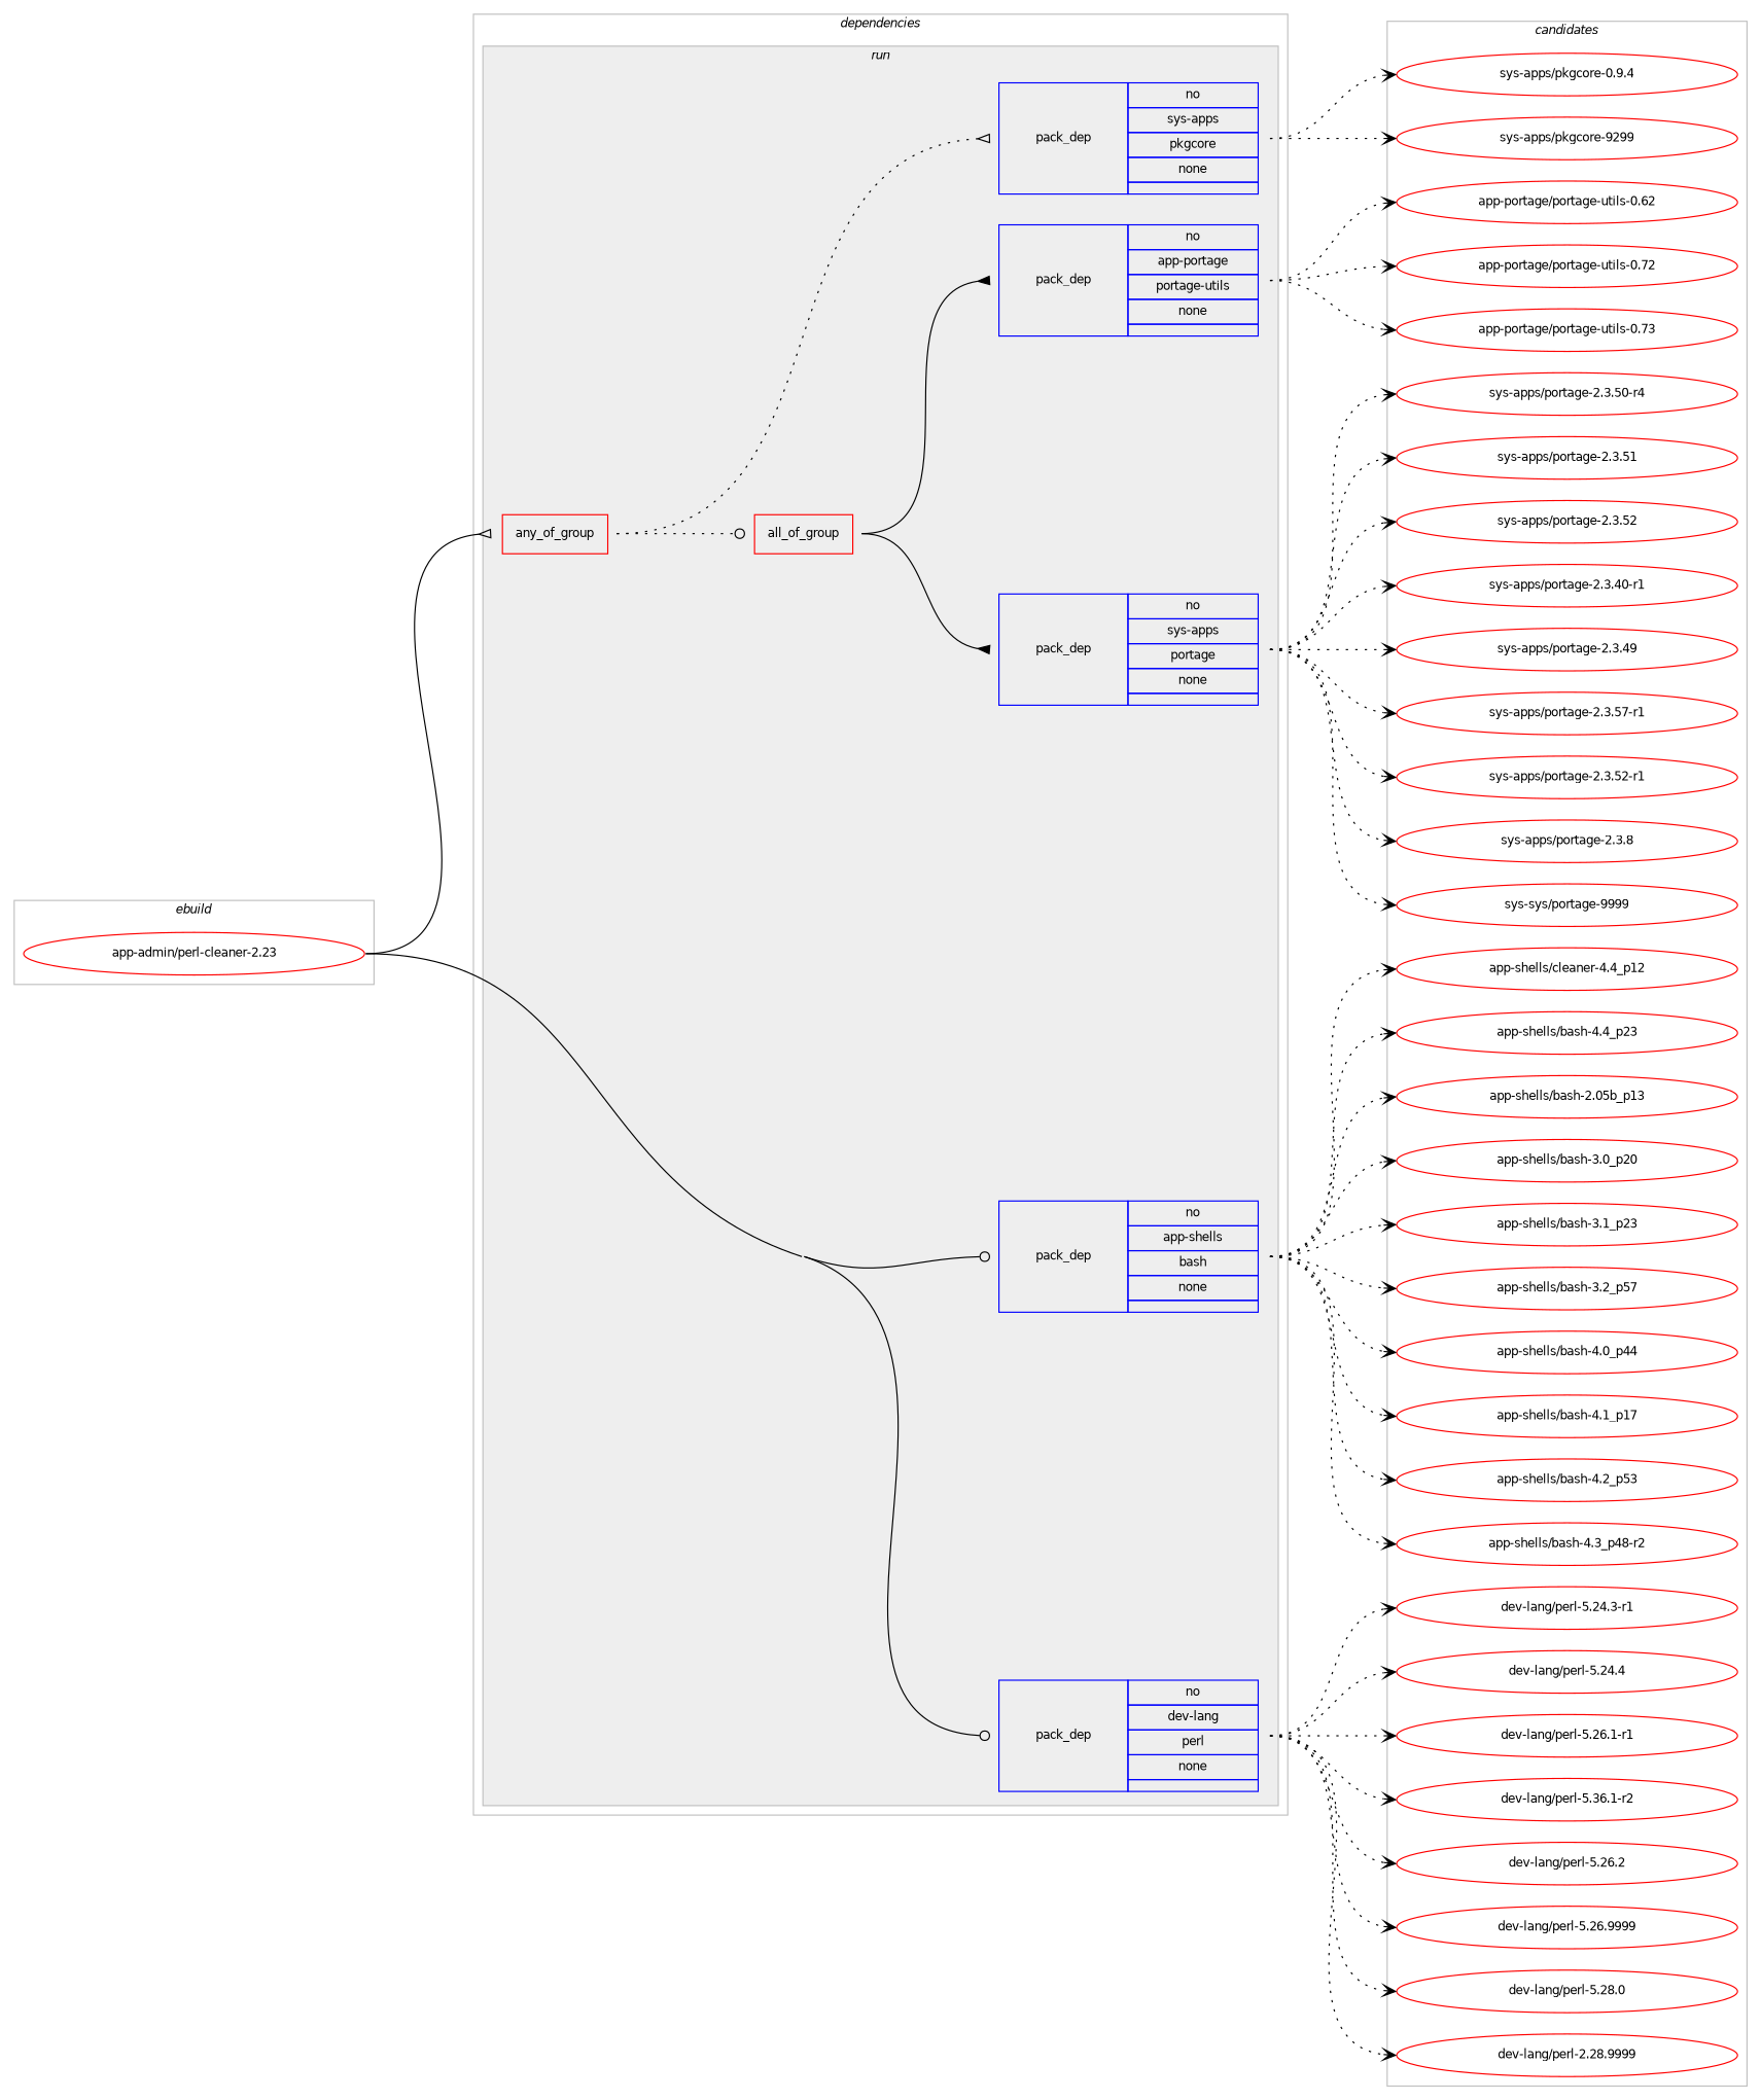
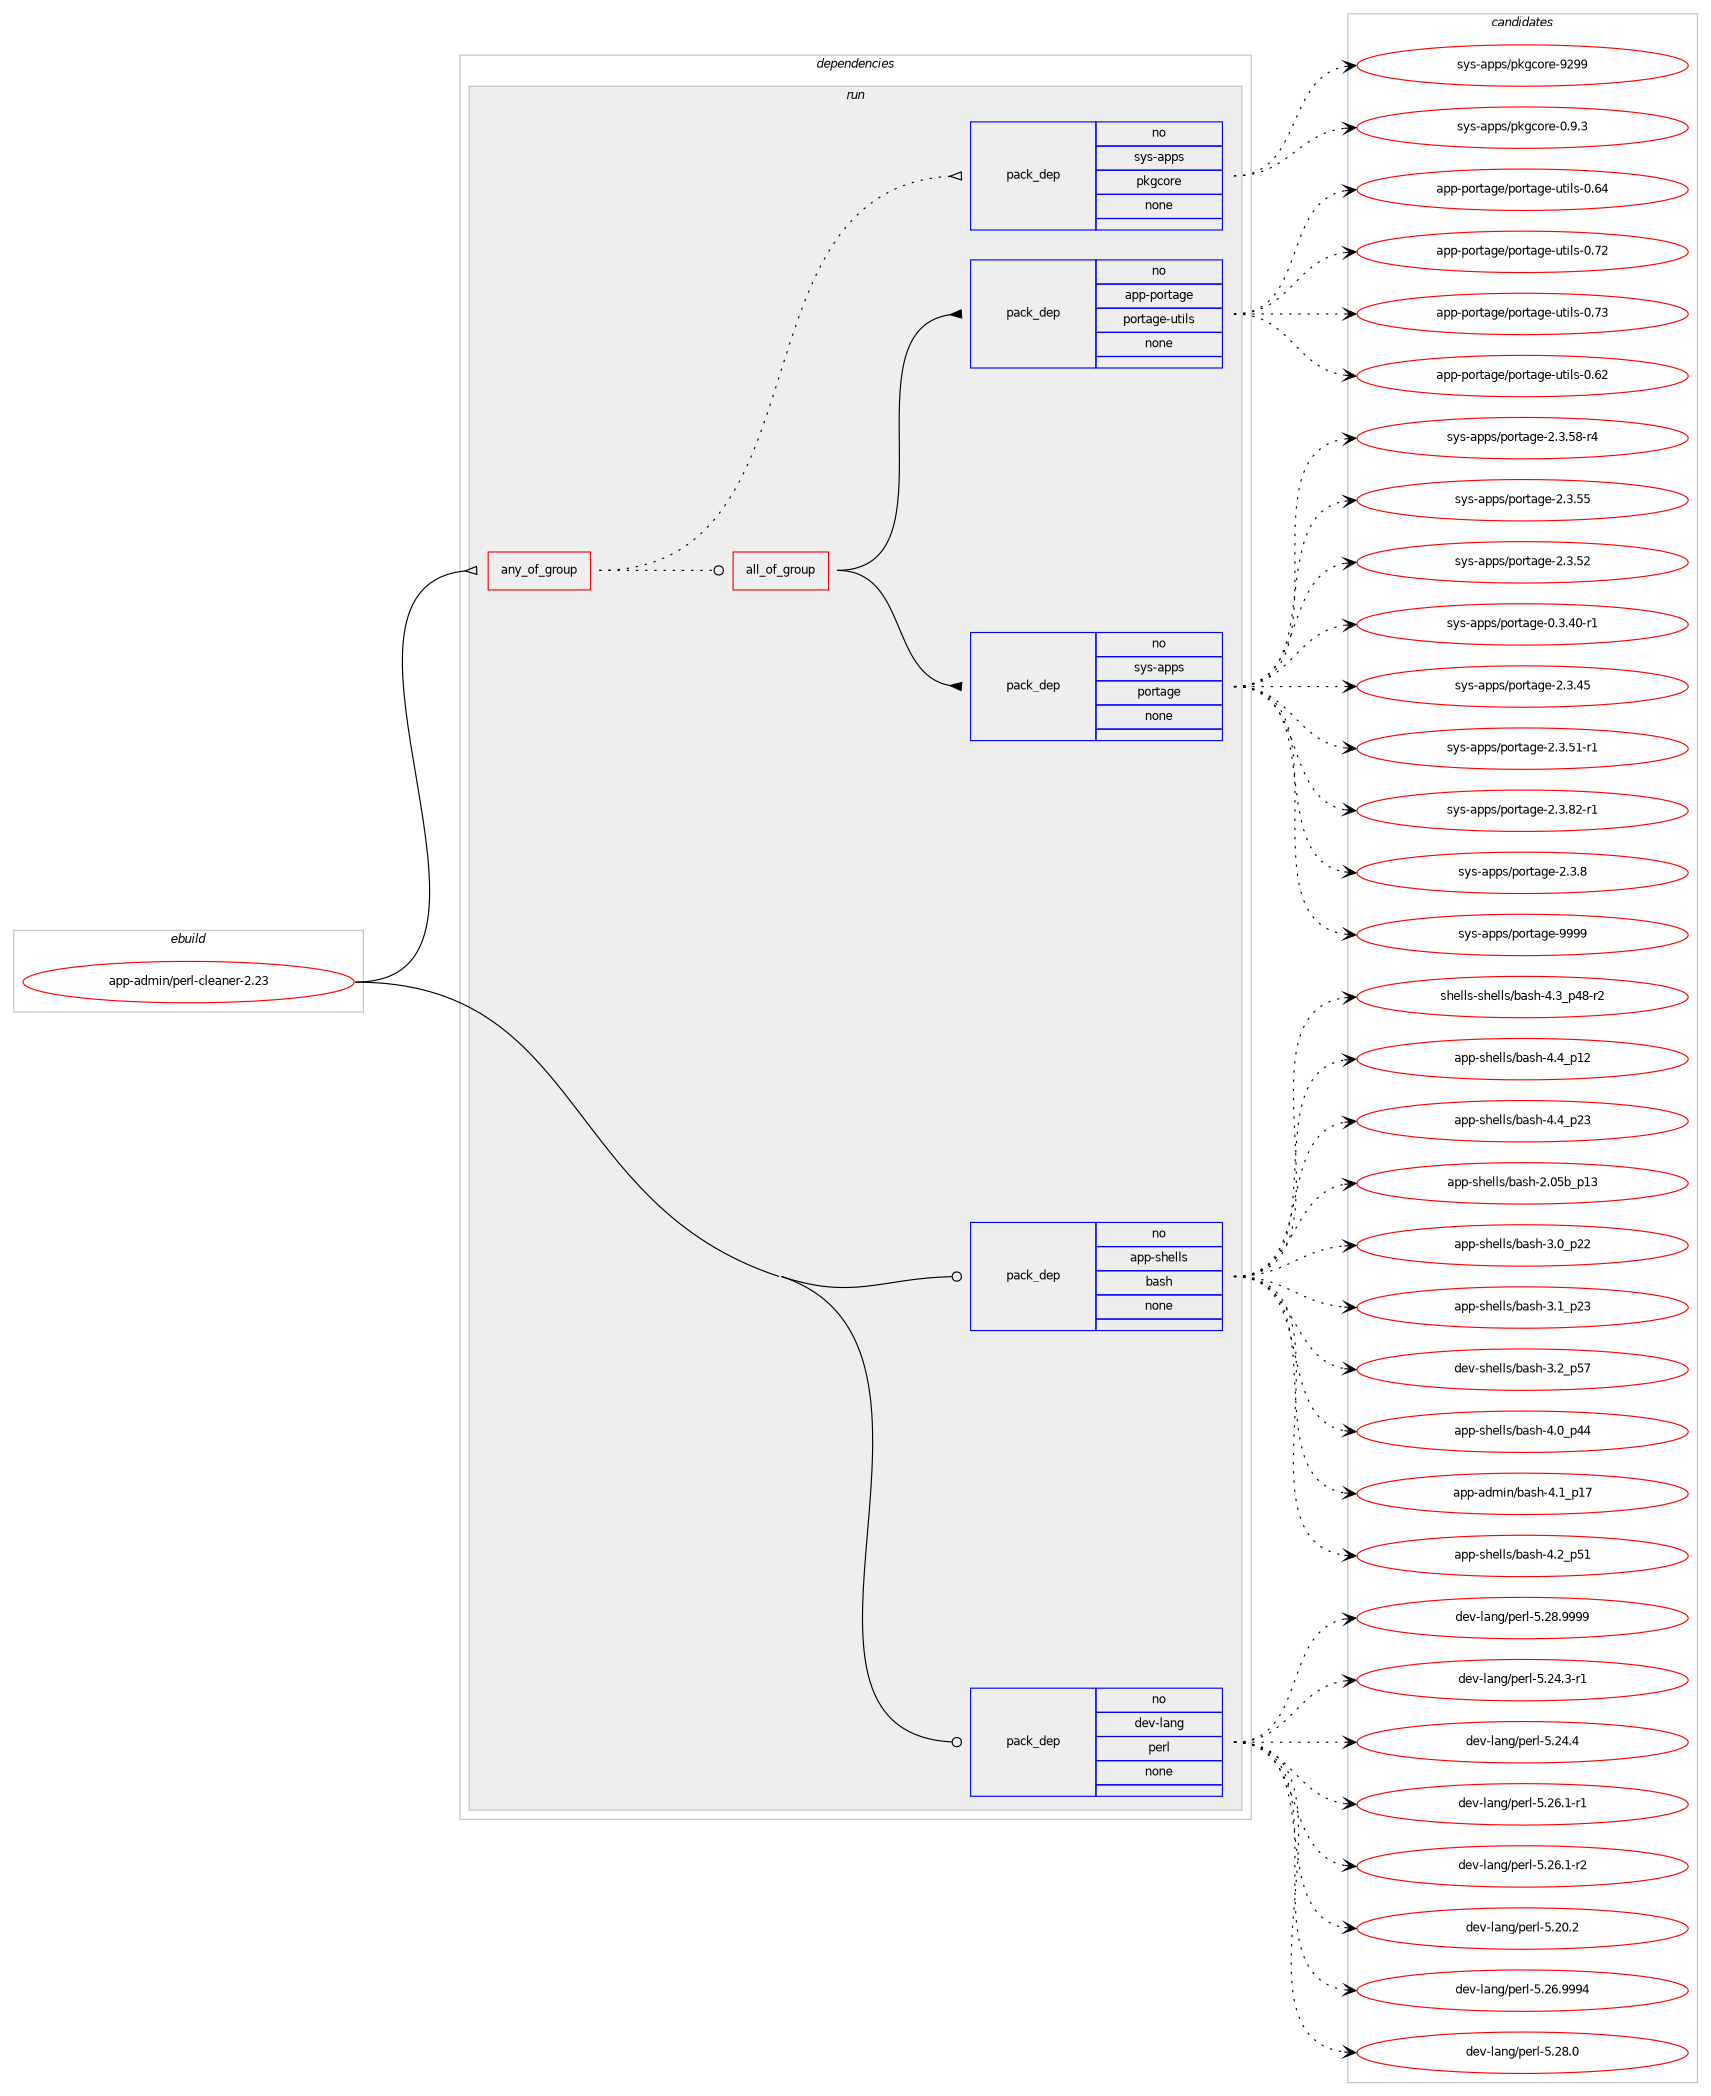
  digraph {
    compound=true
    concentrate=true
    fontname=Helvetica
    fontsize=10
    newrank=true
    rankdir=LR
    ranksep=1.5
    node [color=red fontname=Helvetica fontsize=10]
    edge [arrowhead=vee headport=w style=dotted tailport=e weight=100]
    n1 [label="app-admin/perl-cleaner-2.23" width=4]
    n2 [color=blue label=<<TABLE BORDER="0" CELLBORDER="1" CELLSPACING="0" CELLPADDING="4" WIDTH="220"><TR><TD ROWSPAN="6" CELLPADDING="30">pack_dep</TD></TR><TR><TD WIDTH="110">no</TD></TR><TR><TD>sys-apps</TD></TR><TR><TD>portage</TD></TR><TR><TD>none</TD></TR><TR><TD></TD></TR></TABLE>> shape=none]
    n3 [color=blue label=<<TABLE BORDER="0" CELLBORDER="1" CELLSPACING="0" CELLPADDING="4" WIDTH="220"><TR><TD ROWSPAN="6" CELLPADDING="30">pack_dep</TD></TR><TR><TD WIDTH="110">no</TD></TR><TR><TD>app-portage</TD></TR><TR><TD>portage-utils</TD></TR><TR><TD>none</TD></TR><TR><TD></TD></TR></TABLE>> shape=none]
    n4 [label=<<TABLE BORDER="0" CELLBORDER="1" CELLSPACING="0" CELLPADDING="4"><TR><TD CELLPADDING="10">all_of_group</TD></TR></TABLE>> shape=none]
    n5 [color=blue label=<<TABLE BORDER="0" CELLBORDER="1" CELLSPACING="0" CELLPADDING="4" WIDTH="220"><TR><TD ROWSPAN="6" CELLPADDING="30">pack_dep</TD></TR><TR><TD WIDTH="110">no</TD></TR><TR><TD>sys-apps</TD></TR><TR><TD>pkgcore</TD></TR><TR><TD>none</TD></TR><TR><TD></TD></TR></TABLE>> shape=none]
    n6 [label=<<TABLE BORDER="0" CELLBORDER="1" CELLSPACING="0" CELLPADDING="4"><TR><TD CELLPADDING="10">any_of_group</TD></TR></TABLE>> shape=none]
    n7 [color=blue label=<<TABLE BORDER="0" CELLBORDER="1" CELLSPACING="0" CELLPADDING="4" WIDTH="220"><TR><TD ROWSPAN="6" CELLPADDING="30">pack_dep</TD></TR><TR><TD WIDTH="110">no</TD></TR><TR><TD>app-shells</TD></TR><TR><TD>bash</TD></TR><TR><TD>none</TD></TR><TR><TD></TD></TR></TABLE>> shape=none]
    n8 [color=blue label=<<TABLE BORDER="0" CELLBORDER="1" CELLSPACING="0" CELLPADDING="4" WIDTH="220"><TR><TD ROWSPAN="6" CELLPADDING="30">pack_dep</TD></TR><TR><TD WIDTH="110">no</TD></TR><TR><TD>dev-lang</TD></TR><TR><TD>perl</TD></TR><TR><TD>none</TD></TR><TR><TD></TD></TR></TABLE>> shape=none]
-   n9 [label="sys-apps/portage-2.3.50-r4" width=4]
-   n10 [label="sys-apps/portage-2.3.51" width=4]
+   n9 [label="sys-apps/portage-2.3.58-r4" width=4]
+   n10 [label="sys-apps/portage-2.3.55" width=4]
    n11 [label="sys-apps/portage-2.3.52" width=4]
-   n12 [label="sys-apps/portage-2.3.40-r1" width=4]
-   n13 [label="sys-apps/portage-2.3.49" width=4]
-   n14 [label="sys-apps/portage-2.3.57-r1" width=4]
-   n15 [label="sys-apps/portage-2.3.52-r1" width=4]
+   n12 [label="sys-apps/portage-0.3.40-r1" width=4]
+   n13 [label="sys-apps/portage-2.3.45" width=4]
+   n14 [label="sys-apps/portage-2.3.51-r1" width=4]
+   n15 [label="sys-apps/portage-2.3.82-r1" width=4]
    n16 [label="sys-apps/portage-2.3.8" width=4]
-   n17 [label="sys-sys/portage-9999" width=4]
+   n17 [label="sys-apps/portage-9999" width=4]
    n18 [label="app-portage/portage-utils-0.62" width=4]
+   n19 [label="app-portage/portage-utils-0.64" width=4]
    n20 [label="app-portage/portage-utils-0.72" width=4]
    n21 [label="app-portage/portage-utils-0.73" width=4]
-   n22 [label="sys-apps/pkgcore-0.9.4" width=4]
+   n22 [label="sys-apps/pkgcore-0.9.3" width=4]
    n23 [label="sys-apps/pkgcore-9299" width=4]
    n24 [label="app-shells/bash-2.05b_p13" width=4]
-   n25 [label="app-shells/bash-3.0_p20" width=4]
+   n25 [label="app-shells/bash-3.0_p22" width=4]
    n26 [label="app-shells/bash-3.1_p23" width=4]
-   n27 [label="app-shells/bash-3.2_p57" width=4]
+   n27 [label="dev-shells/bash-3.2_p57" width=4]
    n28 [label="app-shells/bash-4.0_p44" width=4]
-   n29 [label="app-shells/bash-4.1_p17" width=4]
-   n30 [label="app-shells/bash-4.2_p53" width=4]
-   n31 [label="app-shells/bash-4.3_p48-r2" width=4]
-   n32 [label="app-shells/cleaner-4.4_p12" width=4]
+   n29 [label="app-admin/bash-4.1_p17" width=4]
+   n30 [label="app-shells/bash-4.2_p51" width=4]
+   n31 [label="shells-shells/bash-4.3_p48-r2" width=4]
+   n32 [label="app-shells/bash-4.4_p12" width=4]
    n33 [label="app-shells/bash-4.4_p23" width=4]
    n34 [label="dev-lang/perl-5.24.3-r1" width=4]
    n35 [label="dev-lang/perl-5.24.4" width=4]
    n36 [label="dev-lang/perl-5.26.1-r1" width=4]
-   n37 [label="dev-lang/perl-5.36.1-r2" width=4]
-   n38 [label="dev-lang/perl-5.26.2" width=4]
-   n39 [label="dev-lang/perl-5.26.9999" width=4]
+   n37 [label="dev-lang/perl-5.26.1-r2" width=4]
+   n38 [label="dev-lang/perl-5.20.2" width=4]
+   n39 [label="dev-lang/perl-5.26.9994" width=4]
    n40 [label="dev-lang/perl-5.28.0" width=4]
-   n41 [label="dev-lang/perl-2.28.9999" width=4]
+   n41 [label="dev-lang/perl-5.28.9999" width=4]
    subgraph cluster_1 {
      color=gray
      label=<<i>ebuild</i>>
      rank=same
      n1
    }
    subgraph cluster_2 {
      color=gray
      label=<<i>dependencies</i>>
      subgraph cluster_3 {
        color=gray
        fillcolor="#eeeeee"
        label=<<i>compile</i>>
        style=filled
      }
      subgraph cluster_4 {
        color=gray
        fillcolor="#eeeeee"
        label=<<i>compile and run</i>>
        style=filled
      }
      subgraph cluster_5 {
        color=gray
        fillcolor="#eeeeee"
        label=<<i>run</i>>
        style=filled
        subgraph sub_6 {
          color=gray
          fillcolor="#eeeeee"
          label=<<i>run</i>>
          style=filled
          n6
          subgraph sub_7 {
            color=gray
            fillcolor="#eeeeee"
            label=<<i>run</i>>
            style=filled
            n4
            subgraph sub_8 {
              color=gray
              fillcolor="#eeeeee"
              label=<<i>run</i>>
              style=filled
              n2
            }
            subgraph sub_9 {
              color=gray
              fillcolor="#eeeeee"
              label=<<i>run</i>>
              style=filled
              n3
            }
          }
          subgraph sub_10 {
            color=gray
            fillcolor="#eeeeee"
            label=<<i>run</i>>
            style=filled
            n5
          }
        }
        subgraph sub_11 {
          color=gray
          fillcolor="#eeeeee"
          label=<<i>run</i>>
          style=filled
          n7
        }
        subgraph sub_12 {
          color=gray
          fillcolor="#eeeeee"
          label=<<i>run</i>>
          style=filled
          n8
        }
      }
    }
    subgraph cluster_13 {
      color=gray
      label=<<i>candidates</i>>
      rank=same
      subgraph sub_14 {
        color=black
        label=<<i>candidates</i>>
        nodesep=1
        rank=same
        n9
        n10
        n11
        n12
        n13
        n14
        n15
        n16
        n17
      }
      subgraph sub_15 {
        color=black
        label=<<i>candidates</i>>
        nodesep=1
        rank=same
        n18
+       n19
        n20
        n21
      }
      subgraph sub_16 {
        color=black
        label=<<i>candidates</i>>
        nodesep=1
        rank=same
        n22
        n23
      }
      subgraph sub_17 {
        color=black
        label=<<i>candidates</i>>
        nodesep=1
        rank=same
        n24
        n25
        n26
        n27
        n28
        n29
        n30
        n31
        n32
        n33
      }
      subgraph sub_18 {
        color=black
        label=<<i>candidates</i>>
        nodesep=1
        rank=same
        n34
        n35
        n36
        n37
        n38
        n39
        n40
        n41
      }
    }
    n1 -> n6 [arrowhead=oinv style=solid weight=20]
    n1 -> n7 [arrowhead=odot style=solid weight=20]
    n1 -> n8 [arrowhead=odot style=solid weight=20]
    n2 -> n9
    n2 -> n10
    n2 -> n11
    n2 -> n12
    n2 -> n13
    n2 -> n14
    n2 -> n15
    n2 -> n16
    n2 -> n17
    n3 -> n18
+   n3 -> n19
    n3 -> n20
    n3 -> n21
    n4 -> n2 [arrowhead=inv style=solid weight=20]
    n4 -> n3 [arrowhead=inv style=solid weight=20]
    n5 -> n22
    n5 -> n23
    n6 -> n4 [arrowhead=odot weight=20]
    n6 -> n5 [arrowhead=oinv weight=20]
    n7 -> n24
    n7 -> n25
    n7 -> n26
    n7 -> n27
    n7 -> n28
    n7 -> n29
    n7 -> n30
    n7 -> n31
    n7 -> n32
    n7 -> n33
    n8 -> n34
    n8 -> n35
    n8 -> n36
    n8 -> n37
    n8 -> n38
    n8 -> n39
    n8 -> n40
    n8 -> n41
  }
